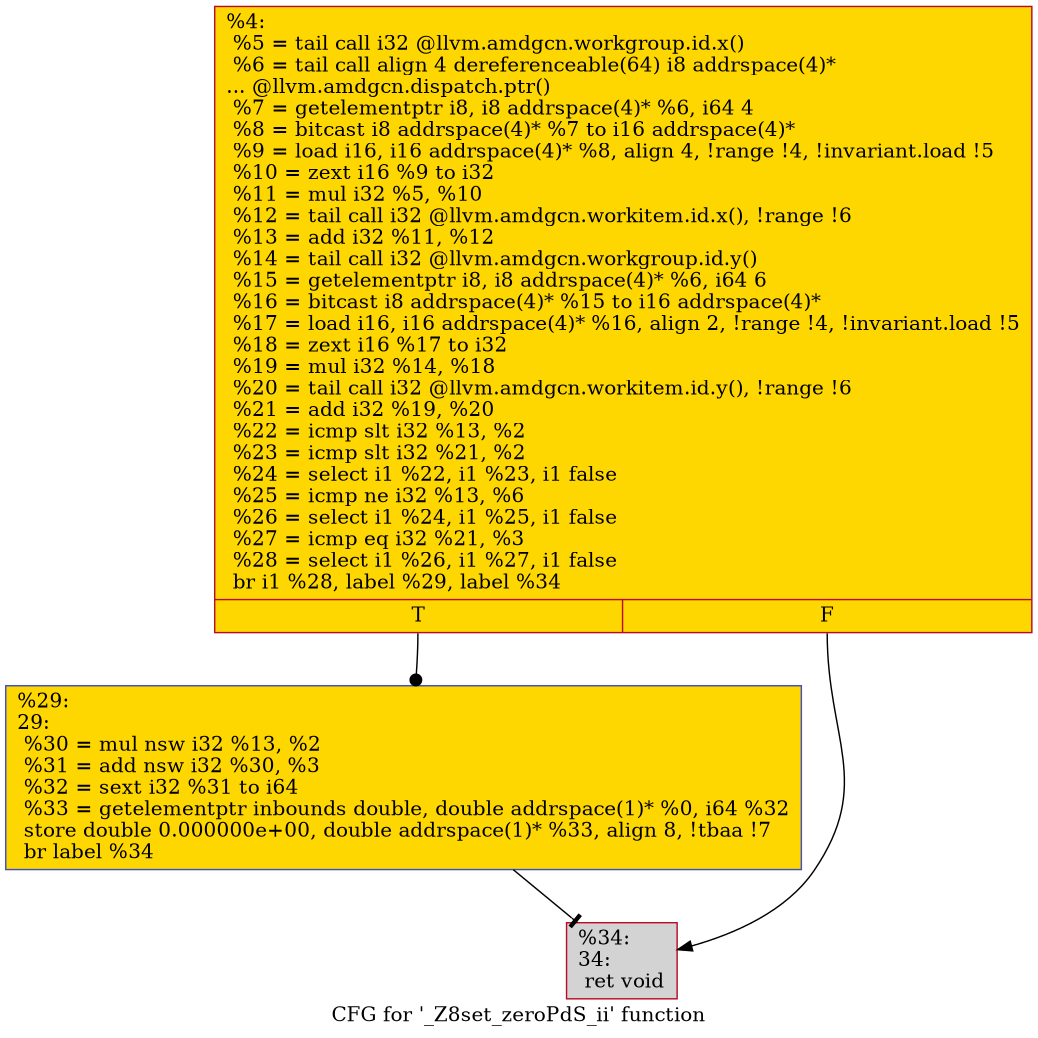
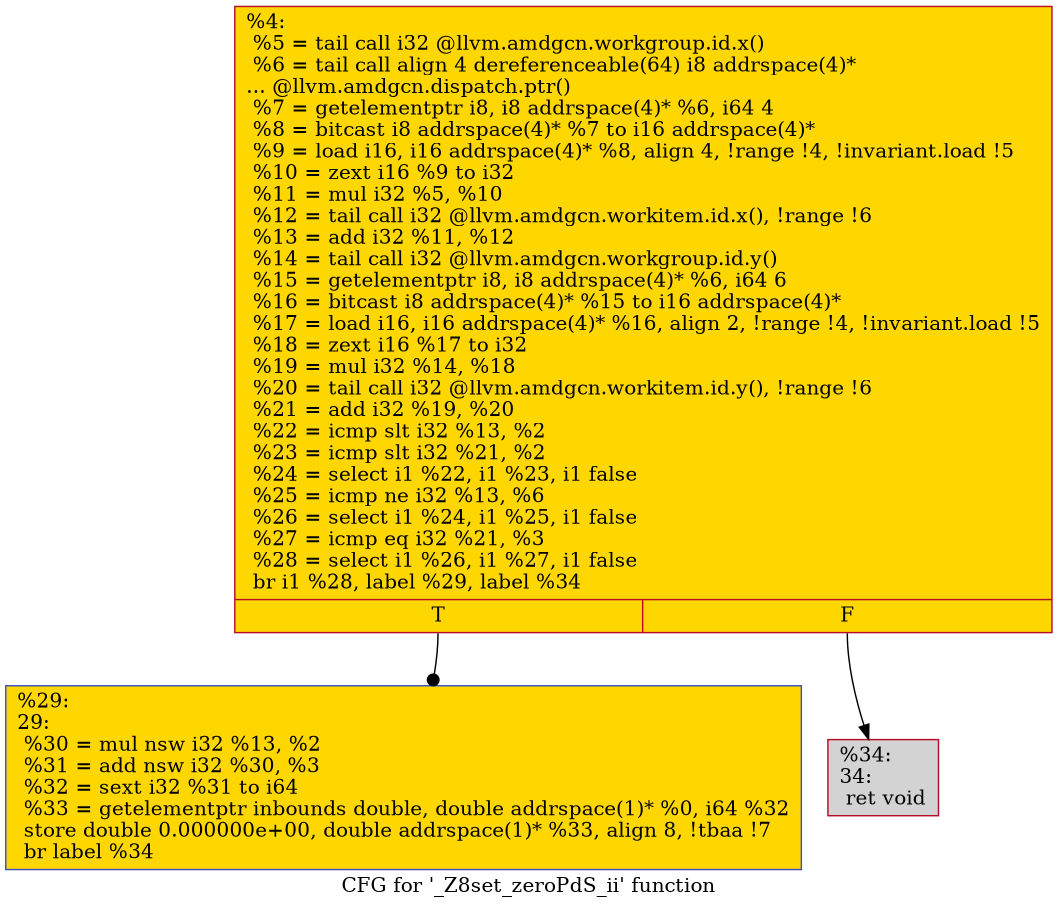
  digraph {
    label="CFG for '_Z8set_zeroPdS_ii' function"
    node [color="#b70d28ff" fillcolor=gold shape=record style=filled]
    n1 [label="{%4:\l  %5 = tail call i32 @llvm.amdgcn.workgroup.id.x()\l  %6 = tail call align 4 dereferenceable(64) i8 addrspace(4)*\l... @llvm.amdgcn.dispatch.ptr()\l  %7 = getelementptr i8, i8 addrspace(4)* %6, i64 4\l  %8 = bitcast i8 addrspace(4)* %7 to i16 addrspace(4)*\l  %9 = load i16, i16 addrspace(4)* %8, align 4, !range !4, !invariant.load !5\l  %10 = zext i16 %9 to i32\l  %11 = mul i32 %5, %10\l  %12 = tail call i32 @llvm.amdgcn.workitem.id.x(), !range !6\l  %13 = add i32 %11, %12\l  %14 = tail call i32 @llvm.amdgcn.workgroup.id.y()\l  %15 = getelementptr i8, i8 addrspace(4)* %6, i64 6\l  %16 = bitcast i8 addrspace(4)* %15 to i16 addrspace(4)*\l  %17 = load i16, i16 addrspace(4)* %16, align 2, !range !4, !invariant.load !5\l  %18 = zext i16 %17 to i32\l  %19 = mul i32 %14, %18\l  %20 = tail call i32 @llvm.amdgcn.workitem.id.y(), !range !6\l  %21 = add i32 %19, %20\l  %22 = icmp slt i32 %13, %2\l  %23 = icmp slt i32 %21, %2\l  %24 = select i1 %22, i1 %23, i1 false\l  %25 = icmp ne i32 %13, %6\l  %26 = select i1 %24, i1 %25, i1 false\l  %27 = icmp eq i32 %21, %3\l  %28 = select i1 %26, i1 %27, i1 false\l  br i1 %28, label %29, label %34\l|{<s0>T|<s1>F}}"]
    n2 [color="#3d50c3ff" label="{%29:\l29:                                               \l  %30 = mul nsw i32 %13, %2\l  %31 = add nsw i32 %30, %3\l  %32 = sext i32 %31 to i64\l  %33 = getelementptr inbounds double, double addrspace(1)* %0, i64 %32\l  store double 0.000000e+00, double addrspace(1)* %33, align 8, !tbaa !7\l  br label %34\l}"]
    n3 [fillcolor=lightgrey label="{%34:\l34:                                               \l  ret void\l}"]
    n1 -> n2 [arrowhead=dot tailport=s0]
    n1 -> n3 [arrowhead=normal tailport=s1]
-   n2 -> n3 [arrowhead=tee]
  }
